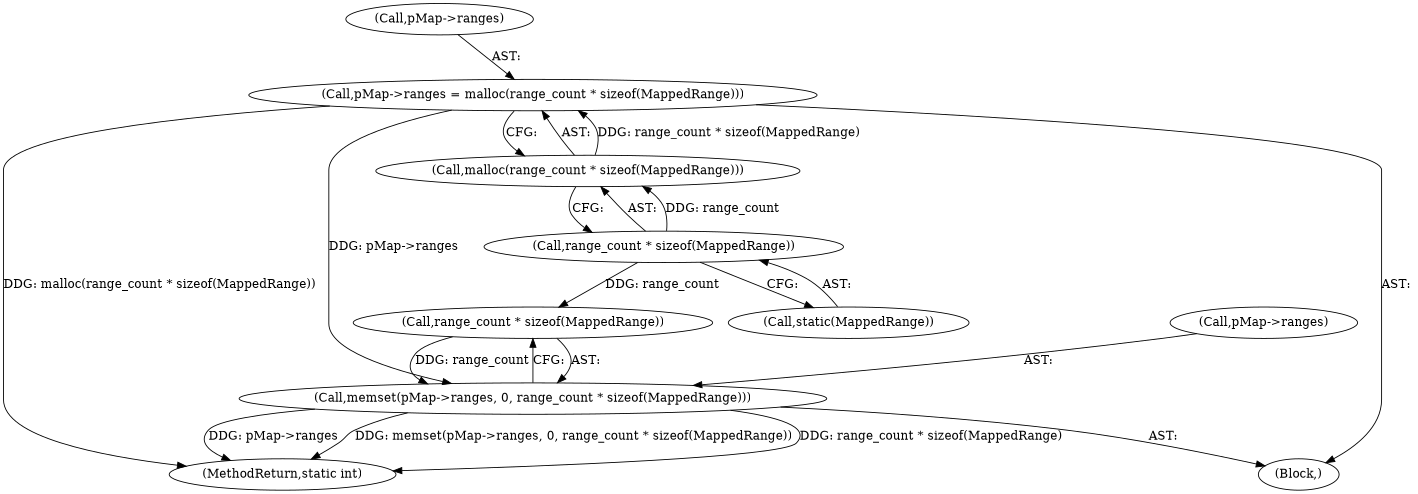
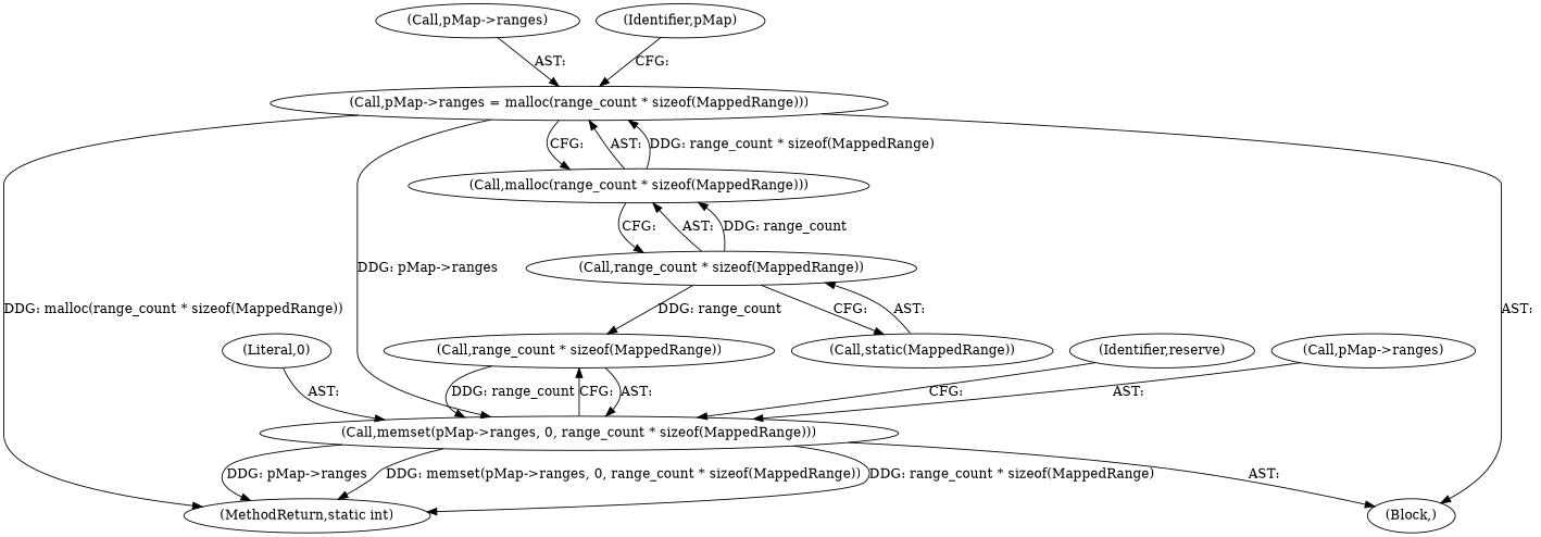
  digraph {
    n1 [label="(Call,pMap->ranges = malloc(range_count * sizeof(MappedRange)))"]
    n2 [label="(Call,malloc(range_count * sizeof(MappedRange)))"]
    n3 [label="(Call,memset(pMap->ranges, 0, range_count * sizeof(MappedRange)))"]
    n4 [label="(MethodReturn,static int)"]
    n5 [label="(Block,)"]
    n6 [label="(Call,range_count * sizeof(MappedRange))"]
    n7 [label="(Call,range_count * sizeof(MappedRange))"]
    n8 [label="(Call,static(MappedRange))"]
+   n9 [label="(Identifier,reserve)"]
    n10 [label="(Call,pMap->ranges)"]
+   n11 [label="(Identifier,pMap)"]
    n12 [label="(Call,pMap->ranges)"]
+   n13 [label="(Literal,0)"]
    n1 -> n2 [label="CFG: "]
    n1 -> n3 [label="DDG: pMap->ranges"]
    n1 -> n4 [label="DDG: malloc(range_count * sizeof(MappedRange))"]
    n1 -> n5 [label="AST: "]
    n2 -> n1 [label="AST: "]
    n2 -> n1 [label="DDG: range_count * sizeof(MappedRange)"]
    n2 -> n6 [label="CFG: "]
    n3 -> n4 [label="DDG: range_count * sizeof(MappedRange)"]
    n3 -> n4 [label="DDG: pMap->ranges"]
    n3 -> n4 [label="DDG: memset(pMap->ranges, 0, range_count * sizeof(MappedRange))"]
    n3 -> n5 [label="AST: "]
    n3 -> n7 [label="CFG: "]
    n6 -> n2 [label="AST: "]
    n6 -> n2 [label="DDG: range_count"]
    n6 -> n7 [label="DDG: range_count"]
    n6 -> n8 [label="CFG: "]
    n7 -> n3 [label="AST: "]
    n7 -> n3 [label="DDG: range_count"]
    n8 -> n6 [label="AST: "]
+   n9 -> n3 [label="CFG: "]
    n10 -> n1 [label="AST: "]
+   n11 -> n1 [label="CFG: "]
    n12 -> n3 [label="AST: "]
+   n13 -> n3 [label="AST: "]
  }
